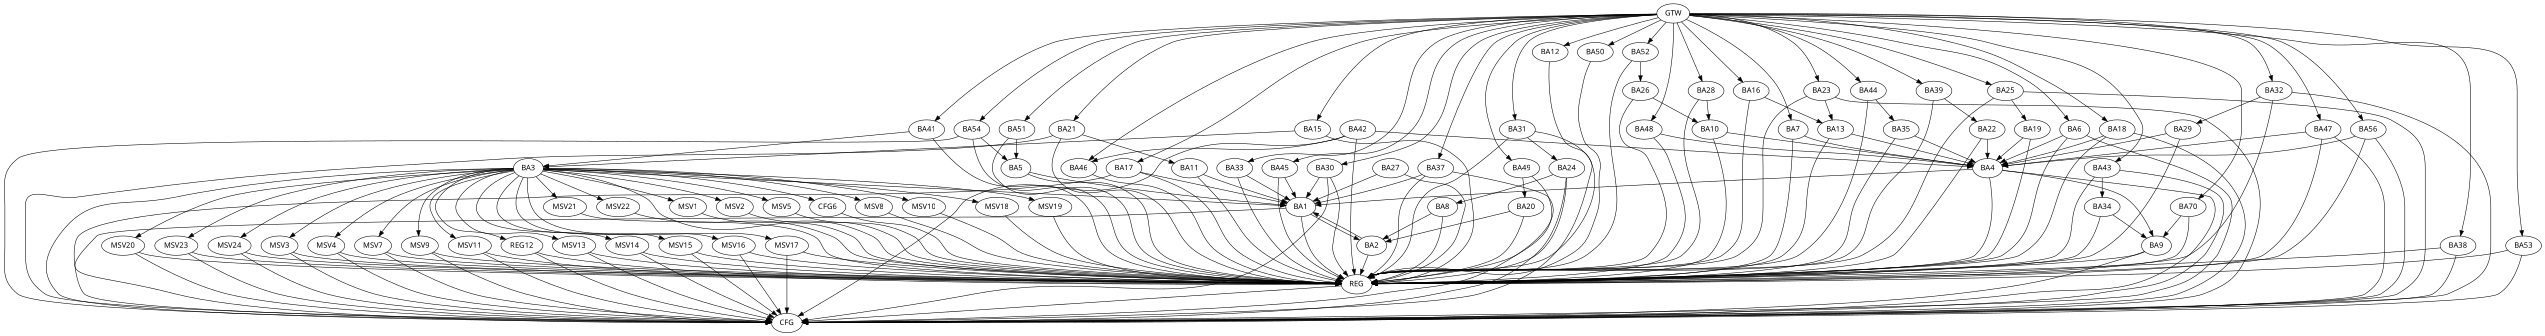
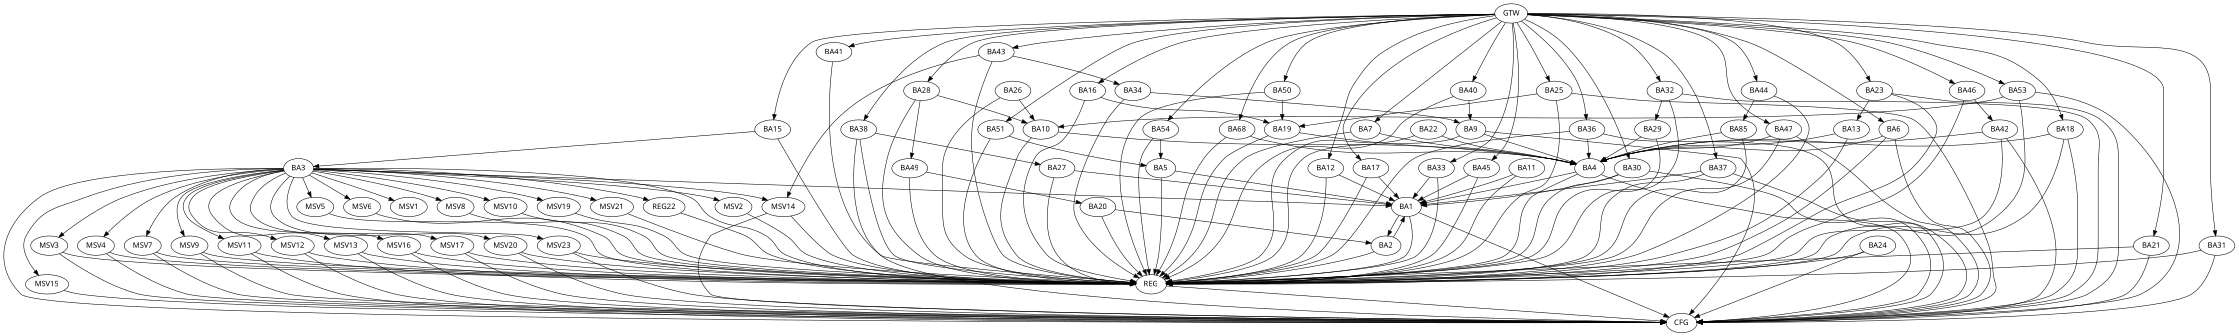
  strict digraph {
    fontname="Noto Sans"
    node [fontname="Noto Sans"]
    edge [fontname="Noto Sans"]
    n1 [label=BA1]
    n2 [label=BA2]
    n3 [label=REG]
    n4 [label=CFG]
    n5 [label=BA3]
    n6 [label=MSV1]
    n7 [label=MSV2]
    n8 [label=MSV3]
    n9 [label=MSV4]
    n10 [label=MSV5]
-   n11 [label=CFG6]
+   n11 [label=MSV6]
    n12 [label=MSV7]
    n13 [label=MSV8]
    n14 [label=MSV9]
    n15 [label=MSV10]
    n16 [label=MSV11]
-   n17 [label=REG12]
+   n17 [label=MSV12]
    n18 [label=MSV13]
    n19 [label=MSV14]
    n20 [label=MSV15]
    n21 [label=MSV16]
    n22 [label=MSV17]
-   n23 [label=MSV18]
    n24 [label=MSV19]
    n25 [label=MSV20]
    n26 [label=MSV21]
-   n27 [label=MSV22]
+   n27 [label=REG22]
    n28 [label=MSV23]
-   n29 [label=MSV24]
    n30 [label=BA4]
    n31 [label=BA5]
    n32 [label=BA6]
    n33 [label=BA7]
-   n34 [label=BA8]
    n35 [label=BA9]
    n36 [label=BA10]
    n37 [label=BA11]
    n38 [label=BA12]
    n39 [label=BA13]
    n40 [label=BA54]
    n41 [label=BA15]
    n42 [label=BA16]
    n43 [label=BA17]
    n44 [label=BA18]
    n45 [label=BA19]
    n46 [label=BA20]
    n47 [label=BA21]
    n48 [label=BA22]
    n49 [label=BA23]
    n50 [label=BA24]
    n51 [label=BA25]
    n52 [label=BA26]
    n53 [label=BA27]
    n54 [label=BA28]
    n55 [label=BA29]
    n56 [label=BA30]
    n57 [label=BA31]
    n58 [label=BA32]
    n59 [label=BA33]
    n60 [label=BA34]
-   n61 [label=BA35]
-   n62 [label=BA56]
+   n61 [label=BA85]
+   n62 [label=BA36]
    n63 [label=BA37]
    n64 [label=BA38]
-   n65 [label=BA39]
-   n66 [label=BA70]
+   n66 [label=BA40]
    n67 [label=BA41]
    n68 [label=BA42]
    n69 [label=BA43]
    n70 [label=BA44]
    n71 [label=BA45]
    n72 [label=BA46]
    n73 [label=BA47]
-   n74 [label=BA48]
+   n74 [label=BA68]
    n75 [label=BA49]
    n76 [label=BA50]
    n77 [label=BA51]
-   n78 [label=BA52]
    n79 [label=BA53]
    n80 [label=GTW]
    n1 -> n2
    n1 -> n3
    n1 -> n4
    n2 -> n1
    n2 -> n3
    n3 -> n4
    n5 -> n1
    n5 -> n3
    n5 -> n4
    n5 -> n6
    n5 -> n7
    n5 -> n8
    n5 -> n9
    n5 -> n10
    n5 -> n11
    n5 -> n12
    n5 -> n13
    n5 -> n14
    n5 -> n15
    n5 -> n16
    n5 -> n17
    n5 -> n18
    n5 -> n19
    n5 -> n20
    n5 -> n21
    n5 -> n22
-   n5 -> n23
    n5 -> n24
    n5 -> n25
    n5 -> n26
    n5 -> n27
    n5 -> n28
-   n5 -> n29
-   n6 -> n3
    n7 -> n3
    n8 -> n3
    n8 -> n4
    n9 -> n3
    n9 -> n4
    n10 -> n3
    n11 -> n3
    n12 -> n3
    n12 -> n4
    n13 -> n3
    n14 -> n3
    n14 -> n4
    n15 -> n3
    n16 -> n3
    n16 -> n4
    n17 -> n3
    n17 -> n4
    n18 -> n3
    n18 -> n4
    n19 -> n3
    n19 -> n4
-   n20 -> n3
    n20 -> n4
    n21 -> n3
    n21 -> n4
    n22 -> n3
    n22 -> n4
-   n23 -> n3
    n24 -> n3
    n25 -> n3
    n25 -> n4
    n26 -> n3
    n27 -> n3
    n28 -> n3
    n28 -> n4
-   n29 -> n3
-   n29 -> n4
    n30 -> n1
    n30 -> n3
    n30 -> n4
    n31 -> n1
    n31 -> n3
    n32 -> n3
    n32 -> n4
    n32 -> n30
    n33 -> n3
    n33 -> n30
-   n34 -> n2
-   n34 -> n3
    n35 -> n3
    n35 -> n4
-   n30 -> n35
+   n35 -> n30
    n36 -> n3
    n36 -> n30
    n37 -> n1
    n37 -> n3
+   n38 -> n1
    n38 -> n3
    n39 -> n3
    n39 -> n30
    n40 -> n3
-   n40 -> n4
    n40 -> n31
    n41 -> n3
    n41 -> n5
    n42 -> n3
-   n42 -> n39
+   n42 -> n45
    n43 -> n1
    n43 -> n3
-   n43 -> n4
    n44 -> n3
    n44 -> n4
    n44 -> n30
    n45 -> n3
    n45 -> n30
    n46 -> n2
    n46 -> n3
    n47 -> n3
    n47 -> n4
-   n47 -> n37
    n48 -> n3
    n48 -> n30
    n49 -> n3
    n49 -> n4
    n49 -> n39
    n50 -> n3
    n50 -> n4
-   n50 -> n34
    n51 -> n3
    n51 -> n4
    n51 -> n45
    n52 -> n3
    n52 -> n36
    n53 -> n1
    n53 -> n3
    n54 -> n3
    n54 -> n36
    n55 -> n3
    n55 -> n30
    n56 -> n1
    n56 -> n3
    n56 -> n4
    n57 -> n3
    n57 -> n4
-   n57 -> n50
    n58 -> n3
    n58 -> n4
    n58 -> n55
    n59 -> n1
    n59 -> n3
    n60 -> n3
    n60 -> n35
    n61 -> n3
    n61 -> n30
    n62 -> n3
    n62 -> n4
    n62 -> n30
    n63 -> n1
    n63 -> n3
    n63 -> n4
    n64 -> n3
    n64 -> n4
-   n65 -> n3
-   n65 -> n48
+   n64 -> n53
    n66 -> n3
    n66 -> n35
    n67 -> n3
-   n67 -> n5
    n68 -> n3
    n68 -> n4
    n68 -> n30
    n69 -> n3
-   n69 -> n4
+   n69 -> n19
    n69 -> n60
    n70 -> n3
    n70 -> n61
    n71 -> n1
    n71 -> n3
    n72 -> n3
-   n68 -> n72
+   n72 -> n68
    n73 -> n3
    n73 -> n4
    n73 -> n30
    n74 -> n3
    n74 -> n30
    n75 -> n3
    n75 -> n46
    n76 -> n3
+   n76 -> n45
    n77 -> n3
    n77 -> n31
-   n78 -> n3
-   n78 -> n52
    n79 -> n3
    n79 -> n4
+   n79 -> n36
    n80 -> n32
    n80 -> n33
    n80 -> n38
    n80 -> n40
    n80 -> n41
    n80 -> n42
    n80 -> n43
    n80 -> n44
    n80 -> n47
    n80 -> n49
    n80 -> n51
    n80 -> n54
    n80 -> n56
    n80 -> n57
    n80 -> n58
    n80 -> n59
    n80 -> n62
    n80 -> n63
    n80 -> n64
-   n80 -> n65
    n80 -> n66
    n80 -> n67
    n80 -> n69
    n80 -> n70
    n80 -> n71
    n80 -> n72
    n80 -> n73
    n80 -> n74
-   n80 -> n75
+   n54 -> n75
    n80 -> n76
    n80 -> n77
-   n80 -> n78
    n80 -> n79
  }
